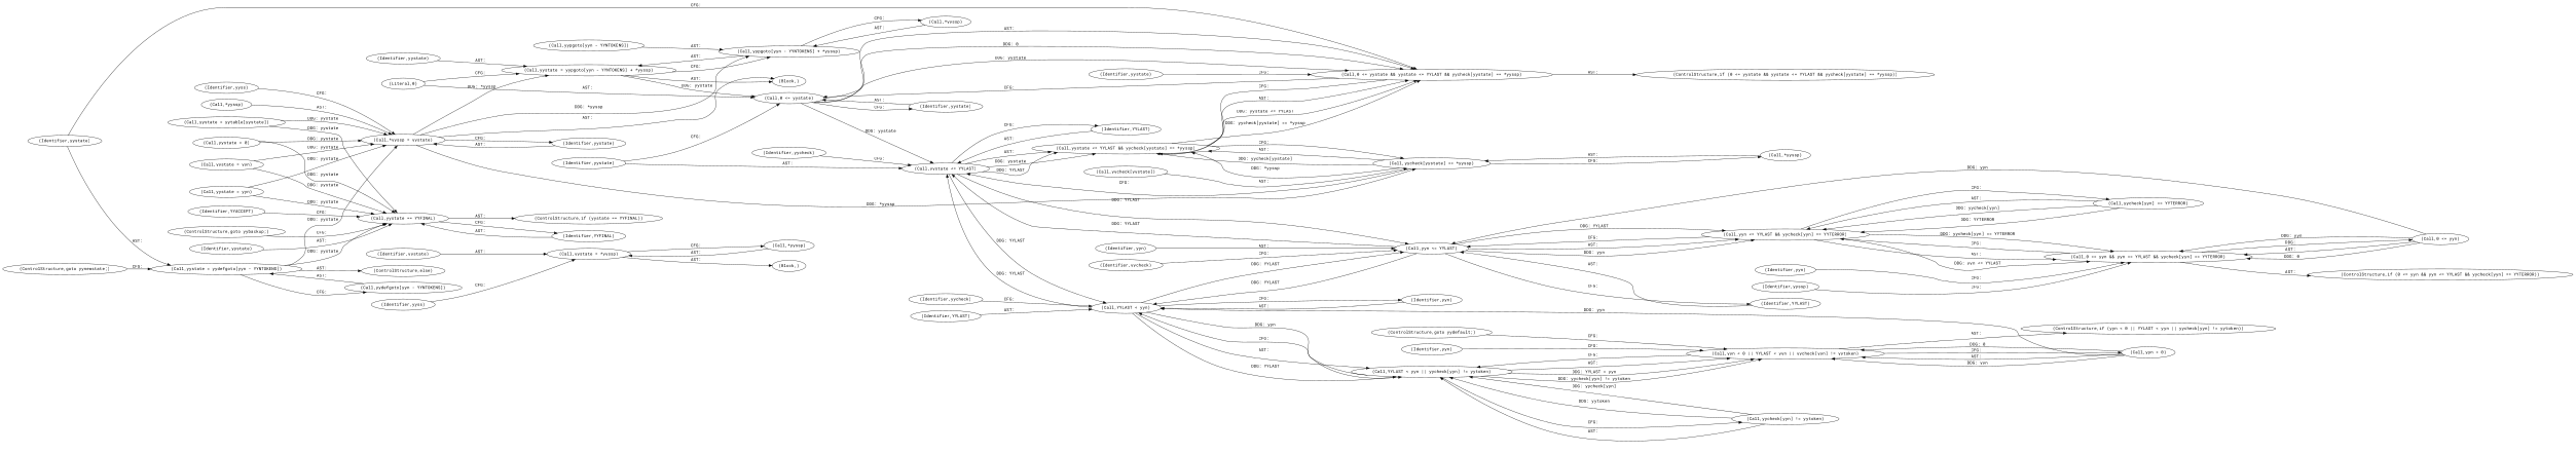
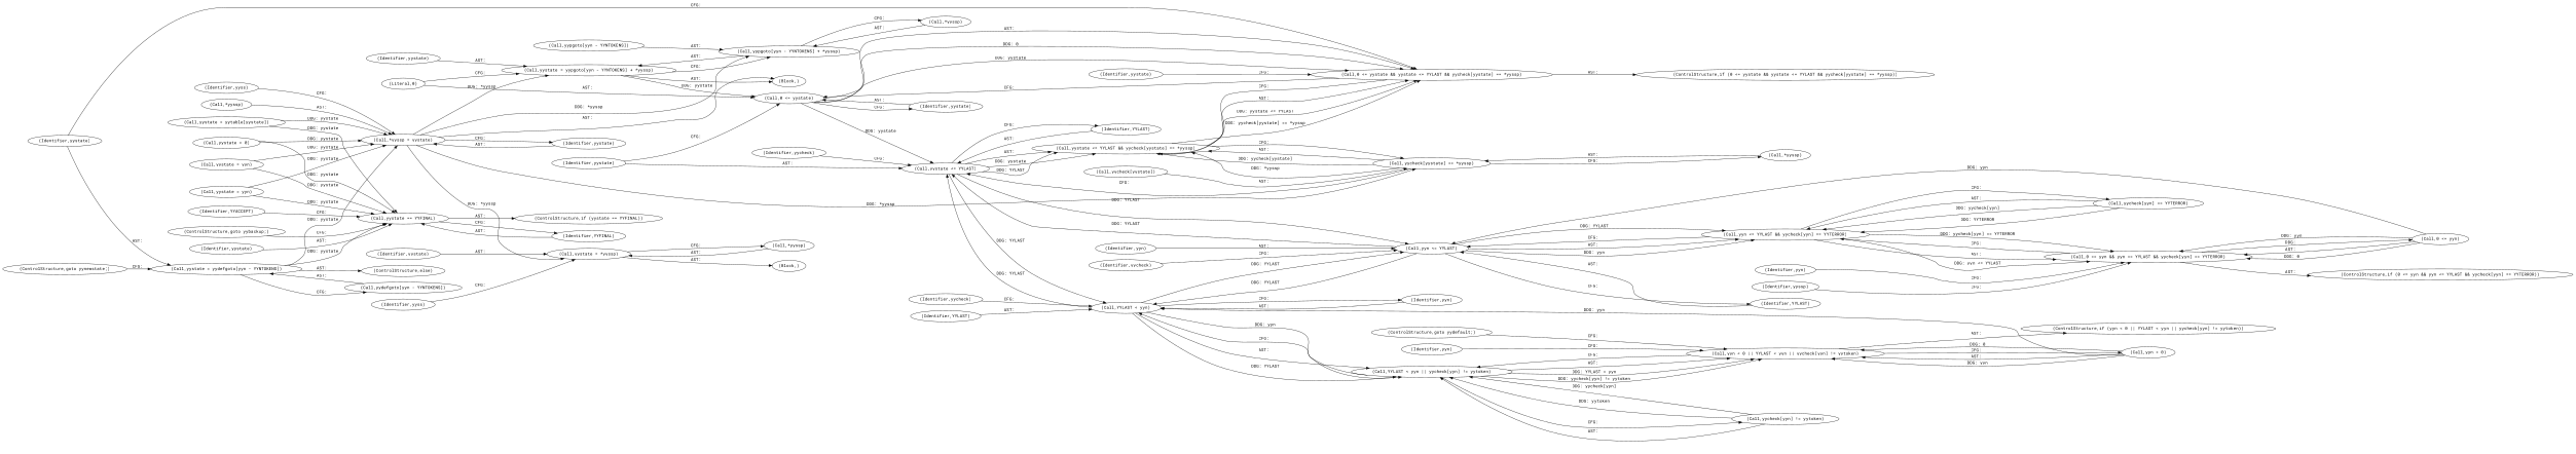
  digraph {
    fontname="Roboto Mono"
    rankdir=LR
    node [fontname="Roboto Mono"]
    edge [fontname="Roboto Mono"]
    n1 [label="(Call,yystate = yydefgoto[yyn - YYNTOKENS])"]
    n2 [label="(Call,*yyssp = yystate)"]
    n3 [label="(Call,yystate == YYFINAL)"]
    n4 [label="(ControlStructure,else)"]
    n5 [label="(Call,yydefgoto[yyn - YYNTOKENS])"]
    n6 [label="(Call,yystate = yypgoto[yyn - YYNTOKENS] + *yyssp)"]
    n7 [label="(Call,yypgoto[yyn - YYNTOKENS] + *yyssp)"]
    n8 [label="(Call,yycheck[yystate] == *yyssp)"]
    n9 [label="(Call,yystate = *yyssp)"]
    n10 [label="(Identifier,yystate)"]
    n11 [label="(Block,)"]
    n12 [label="(ControlStructure,if (yystate == YYFINAL))"]
    n13 [label="(Identifier,YYFINAL)"]
    n14 [label="(Call,0 <= yystate)"]
    n15 [label="(Call,*yyssp)"]
    n16 [label="(Call,yystate <= YYLAST)"]
    n17 [label="(Call,yystate <= YYLAST && yycheck[yystate] == *yyssp)"]
    n18 [label="(Call,*yyssp)"]
    n19 [label="(Call,*yyssp)"]
    n20 [label="(Block,)"]
    n21 [label="(Call,0 <= yystate && yystate <= YYLAST && yycheck[yystate] == *yyssp)"]
    n22 [label="(Identifier,yystate)"]
    n23 [label="(ControlStructure,if (0 <= yystate && yystate <= YYLAST && yycheck[yystate] == *yyssp))"]
    n24 [label="(Call,YYLAST < yyn)"]
    n25 [label="(Call,yyn <= YYLAST)"]
    n26 [label="(Identifier,YYLAST)"]
    n27 [label="(Call,YYLAST < yyn || yycheck[yyn] != yytoken)"]
    n28 [label="(Identifier,yyn)"]
    n29 [label="(Call,yyn <= YYLAST && yycheck[yyn] == YYTERROR)"]
    n30 [label="(Identifier,YYLAST)"]
    n31 [label="(Call,yyn < 0 || YYLAST < yyn || yycheck[yyn] != yytoken)"]
    n32 [label="(Call,yycheck[yyn] != yytoken)"]
    n33 [label="(ControlStructure,if (yyn < 0 || YYLAST < yyn || yycheck[yyn] != yytoken))"]
    n34 [label="(Call,yyn < 0)"]
    n35 [label="(Call,0 <= yyn && yyn <= YYLAST && yycheck[yyn] == YYTERROR)"]
    n36 [label="(Call,yycheck[yyn] == YYTERROR)"]
    n37 [label="(Call,0 <= yyn)"]
    n38 [label="(ControlStructure,if (0 <= yyn && yyn <= YYLAST && yycheck[yyn] == YYTERROR))"]
    n39 [label="(Call,*yyssp)"]
    n40 [label="(Identifier,yyn)"]
    n41 [label="(Identifier,yyss)"]
    n42 [label="(ControlStructure,goto yynewstate;)"]
    n43 [label="(Call,yystate = yyn)"]
    n44 [label="(Identifier,yystate)"]
    n45 [label="(Identifier,yystate)"]
    n46 [label="(Identifier,YYLAST)"]
    n47 [label="(Identifier,yyn)"]
    n48 [label="(Call,yystate = 0)"]
    n49 [label="(Call,yystate = yytable[yystate])"]
    n50 [label="(Identifier,yyss)"]
    n51 [label="(Identifier,yystate)"]
    n52 [label="(Identifier,YYACCEPT)"]
    n53 [label="(ControlStructure,goto yybackup;)"]
    n54 [label="(Identifier,yycheck)"]
    n55 [label="(Call,yycheck[yystate])"]
    n56 [label="(Call,yystate = yyn)"]
    n57 [label="(Identifier,yycheck)"]
    n58 [label="(ControlStructure,goto yydefault;)"]
    n59 [label="(Identifier,yycheck)"]
    n60 [label="(Call,yypgoto[yyn - YYNTOKENS])"]
    n61 [label="(Identifier,yystate)"]
    n62 [label="(Identifier,yyn)"]
    n63 [label="(Identifier,yyssp)"]
    n64 [label="(Literal,0)"]
    n65 [label="(Identifier,yystate)"]
    n66 [label="(Identifier,yystate)"]
    n1 -> n2 [label="DDG: yystate"]
    n1 -> n3 [label="DDG: yystate"]
    n1 -> n4 [label="AST: "]
    n1 -> n5 [label="CFG: "]
    n2 -> n6 [label="DDG: *yyssp"]
    n2 -> n7 [label="DDG: *yyssp"]
    n2 -> n8 [label="DDG: *yyssp"]
+   n2 -> n9 [label="DDG: *yyssp"]
    n2 -> n10 [label="CFG: "]
    n2 -> n11 [label="AST: "]
    n3 -> n12 [label="AST: "]
    n3 -> n13 [label="CFG: "]
    n5 -> n1 [label="AST: "]
    n6 -> n7 [label="CFG: "]
    n6 -> n11 [label="AST: "]
    n6 -> n14 [label="DDG: yystate"]
    n7 -> n6 [label="AST: "]
    n7 -> n15 [label="CFG: "]
    n8 -> n16 [label="CFG: "]
    n8 -> n17 [label="AST: "]
    n8 -> n17 [label="DDG: yycheck[yystate]"]
    n8 -> n17 [label="DDG: *yyssp"]
    n8 -> n18 [label="CFG: "]
    n9 -> n19 [label="CFG: "]
    n9 -> n20 [label="AST: "]
    n10 -> n2 [label="AST: "]
    n13 -> n3 [label="AST: "]
    n14 -> n16 [label="DDG: yystate"]
    n14 -> n21 [label="AST: "]
    n14 -> n21 [label="DDG: 0"]
    n14 -> n21 [label="DDG: yystate"]
    n14 -> n22 [label="CFG: "]
    n15 -> n7 [label="AST: "]
    n16 -> n17 [label="AST: "]
    n16 -> n17 [label="DDG: yystate"]
    n16 -> n17 [label="DDG: YYLAST"]
    n16 -> n24 [label="DDG: YYLAST"]
    n16 -> n25 [label="DDG: YYLAST"]
    n16 -> n26 [label="CFG: "]
    n17 -> n8 [label="CFG: "]
    n17 -> n21 [label="AST: "]
    n17 -> n21 [label="DDG: yystate <= YYLAST"]
    n17 -> n21 [label="DDG: yycheck[yystate] == *yyssp"]
    n18 -> n8 [label="AST: "]
    n19 -> n9 [label="AST: "]
    n21 -> n14 [label="CFG: "]
    n21 -> n17 [label="CFG: "]
    n21 -> n23 [label="AST: "]
    n22 -> n14 [label="AST: "]
    n24 -> n16 [label="DDG: YYLAST"]
    n24 -> n25 [label="DDG: YYLAST"]
    n24 -> n27 [label="AST: "]
    n24 -> n27 [label="DDG: YYLAST"]
    n24 -> n27 [label="DDG: yyn"]
    n24 -> n28 [label="CFG: "]
    n25 -> n16 [label="DDG: YYLAST"]
    n25 -> n24 [label="DDG: YYLAST"]
    n25 -> n29 [label="AST: "]
    n25 -> n29 [label="DDG: yyn"]
    n25 -> n29 [label="DDG: YYLAST"]
    n25 -> n30 [label="CFG: "]
    n26 -> n16 [label="AST: "]
    n27 -> n24 [label="CFG: "]
    n27 -> n31 [label="AST: "]
    n27 -> n31 [label="DDG: YYLAST < yyn"]
    n27 -> n31 [label="DDG: yycheck[yyn] != yytoken"]
    n27 -> n32 [label="CFG: "]
    n28 -> n24 [label="AST: "]
    n29 -> n25 [label="CFG: "]
    n29 -> n35 [label="AST: "]
    n29 -> n35 [label="DDG: yyn <= YYLAST"]
    n29 -> n35 [label="DDG: yycheck[yyn] == YYTERROR"]
    n29 -> n36 [label="CFG: "]
    n30 -> n25 [label="AST: "]
    n31 -> n27 [label="CFG: "]
    n31 -> n33 [label="AST: "]
    n31 -> n34 [label="CFG: "]
    n32 -> n27 [label="AST: "]
    n32 -> n27 [label="DDG: yycheck[yyn]"]
    n32 -> n27 [label="DDG: yytoken"]
    n34 -> n24 [label="DDG: yyn"]
    n34 -> n31 [label="AST: "]
    n34 -> n31 [label="DDG: yyn"]
    n34 -> n31 [label="DDG: 0"]
    n35 -> n29 [label="CFG: "]
    n35 -> n37 [label="DDG: "]
    n35 -> n38 [label="AST: "]
    n36 -> n29 [label="AST: "]
    n36 -> n29 [label="DDG: yycheck[yyn]"]
    n36 -> n29 [label="DDG: YYTERROR"]
    n37 -> n25 [label="DDG: yyn"]
    n37 -> n35 [label="AST: "]
    n37 -> n35 [label="DDG: 0"]
    n37 -> n35 [label="DDG: yyn"]
    n39 -> n2 [label="AST: "]
    n40 -> n25 [label="AST: "]
    n41 -> n9 [label="CFG: "]
    n42 -> n1 [label="CFG: "]
    n43 -> n2 [label="DDG: yystate"]
    n43 -> n3 [label="DDG: yystate"]
    n44 -> n6 [label="AST: "]
    n45 -> n21 [label="CFG: "]
    n46 -> n24 [label="AST: "]
    n47 -> n35 [label="CFG: "]
    n48 -> n2 [label="DDG: yystate"]
    n48 -> n3 [label="DDG: yystate"]
    n49 -> n2 [label="DDG: yystate"]
    n49 -> n3 [label="DDG: yystate"]
    n50 -> n2 [label="CFG: "]
    n51 -> n1 [label="AST: "]
    n51 -> n21 [label="CFG: "]
    n52 -> n3 [label="CFG: "]
    n53 -> n3 [label="CFG: "]
    n54 -> n16 [label="CFG: "]
    n55 -> n8 [label="AST: "]
    n56 -> n2 [label="DDG: yystate"]
    n56 -> n3 [label="DDG: yystate"]
    n57 -> n24 [label="CFG: "]
    n58 -> n31 [label="CFG: "]
    n59 -> n25 [label="CFG: "]
    n60 -> n7 [label="AST: "]
    n61 -> n9 [label="AST: "]
    n62 -> n31 [label="CFG: "]
    n63 -> n35 [label="CFG: "]
    n64 -> n6 [label="CFG: "]
    n64 -> n14 [label="AST: "]
    n65 -> n14 [label="CFG: "]
    n65 -> n16 [label="AST: "]
    n66 -> n3 [label="AST: "]
  }
